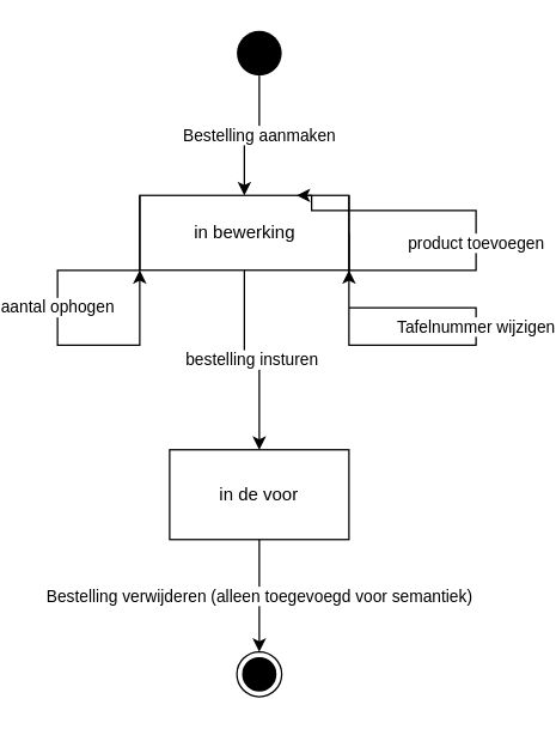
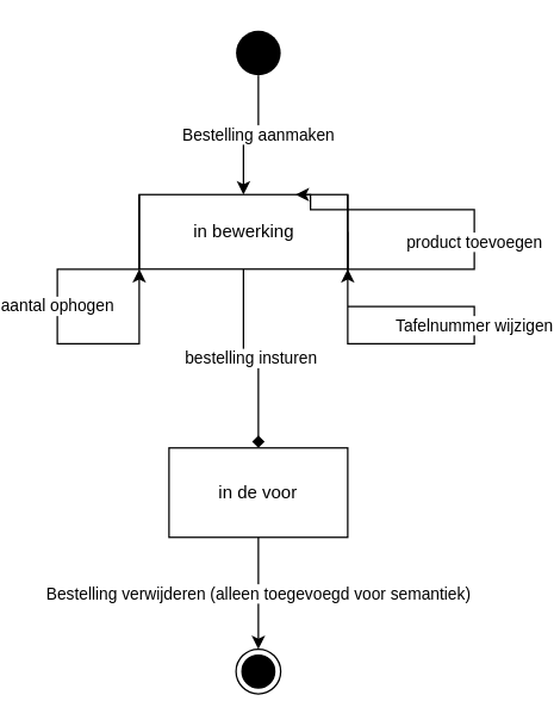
  <mxCell id="0" />
  <mxCell id="1" parent="0" />
- <mxCell id="2" value="bestelling insturen" style="edgeStyle=orthogonalEdgeStyle;rounded=0;orthogonalLoop=1;jettySize=auto;html=1;exitX=0.5;exitY=1;exitDx=0;exitDy=0;entryX=0.5;entryY=0;entryDx=0;entryDy=0;" parent="1" source="4" target="11" edge="1"><mxGeometry relative="1" as="geometry" /></mxCell>
+ <mxCell id="2" value="bestelling insturen" style="edgeStyle=orthogonalEdgeStyle;rounded=0;orthogonalLoop=1;jettySize=auto;html=1;exitX=0.5;exitY=1;exitDx=0;exitDy=0;entryX=0.5;entryY=0;entryDx=0;entryDy=0;endArrow=diamond;" parent="1" source="4" target="11" edge="1"><mxGeometry relative="1" as="geometry" /></mxCell>
  <mxCell id="3" value="Tafelnummer wijzigen" style="edgeStyle=orthogonalEdgeStyle;rounded=0;orthogonalLoop=1;jettySize=auto;html=1;exitX=1;exitY=0.5;exitDx=0;exitDy=0;entryX=1;entryY=1;entryDx=0;entryDy=0;" edge="1" parent="1" source="4" target="4"><mxGeometry relative="1" as="geometry"><mxPoint x="410" y="240" as="targetPoint" /><Array as="points"><mxPoint x="300" y="205" /><mxPoint x="300" y="230" /></Array></mxGeometry></mxCell>
  <mxCell id="4" value="in bewerking" style="html=1;" parent="1" vertex="1"><mxGeometry x="75" y="130" width="140" height="50" as="geometry" /></mxCell>
  <mxCell id="5" value="Bestelling aanmaken" style="edgeStyle=orthogonalEdgeStyle;rounded=0;orthogonalLoop=1;jettySize=auto;html=1;" parent="1" source="6" target="4" edge="1"><mxGeometry x="-0.111" relative="1" as="geometry"><mxPoint as="offset" /></mxGeometry></mxCell>
  <mxCell id="6" value="" style="ellipse;fillColor=#000000;strokeColor=none;" parent="1" vertex="1"><mxGeometry x="140" y="20" width="30" height="30" as="geometry" /></mxCell>
  <mxCell id="7" value="" style="ellipse;html=1;shape=endState;fillColor=#000000;strokeColor=#000000;" parent="1" vertex="1"><mxGeometry x="140" y="435" width="30" height="30" as="geometry" /></mxCell>
  <mxCell id="8" value="product toevoegen" style="edgeStyle=orthogonalEdgeStyle;rounded=0;orthogonalLoop=1;jettySize=auto;html=1;exitX=1;exitY=0;exitDx=0;exitDy=0;entryX=0.75;entryY=0;entryDx=0;entryDy=0;" parent="1" source="4" target="4" edge="1"><mxGeometry relative="1" as="geometry"><Array as="points"><mxPoint x="300" y="180" /><mxPoint x="300" y="140" /><mxPoint x="190" y="140" /></Array></mxGeometry></mxCell>
  <mxCell id="9" value="aantal ophogen" style="edgeStyle=orthogonalEdgeStyle;rounded=0;orthogonalLoop=1;jettySize=auto;html=1;exitX=0;exitY=0;exitDx=0;exitDy=0;entryX=0;entryY=1;entryDx=0;entryDy=0;" parent="1" source="4" target="4" edge="1"><mxGeometry relative="1" as="geometry"><Array as="points"><mxPoint x="20" y="180" /><mxPoint x="20" y="230" /></Array></mxGeometry></mxCell>
  <mxCell id="10" value="&lt;span style=&quot;font-family: &amp;#34;helvetica&amp;#34;&quot;&gt;Bestelling verwijderen (alleen toegevoegd voor semantiek)&lt;/span&gt;" style="edgeStyle=orthogonalEdgeStyle;rounded=0;orthogonalLoop=1;jettySize=auto;html=1;exitX=0.5;exitY=1;exitDx=0;exitDy=0;entryX=0.5;entryY=0;entryDx=0;entryDy=0;" parent="1" source="11" target="7" edge="1"><mxGeometry relative="1" as="geometry" /></mxCell>
  <mxCell id="11" value="in de voor" style="rounded=0;whiteSpace=wrap;html=1;" parent="1" vertex="1"><mxGeometry x="95" y="300" width="120" height="60" as="geometry" /></mxCell>
